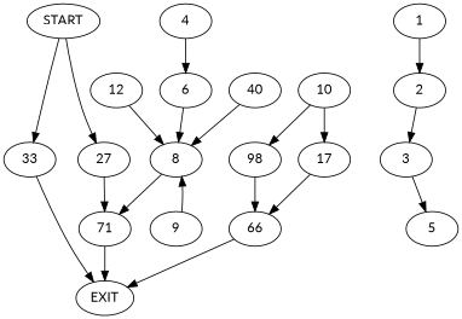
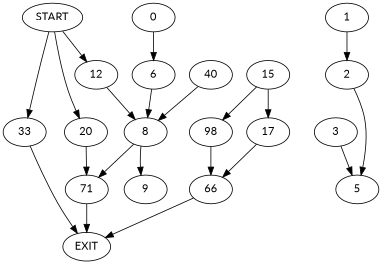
  digraph {
    fontname=Lato
    node [fontname=Lato]
    edge [fontname=Lato]
    n1 [label=START]
    12
    n3 [label=33]
-   20 [label=27]
+   20
    1
    2
    8
    n8 [label=EXIT]
    n9 [label=71]
    3
    5
-   4
+   4 [label=0]
    6
    9
    n15 [label=40]
-   15 [label=10]
+   15
    17
    n18 [label=98]
    n19 [label=66]
+   n1 -> 12
    n1 -> n3
    n1 -> 20
    12 -> 8
    n3 -> n8
    20 -> n9
    1 -> 2
-   2 -> 3
+   2 -> 5
    8 -> n9
    n9 -> n8
    3 -> 5
    4 -> 6
    6 -> 8
-   9 -> 8
+   8 -> 9
    n15 -> 8
    15 -> 17
    15 -> n18
    17 -> n19
    n18 -> n19
    n19 -> n8
  }
